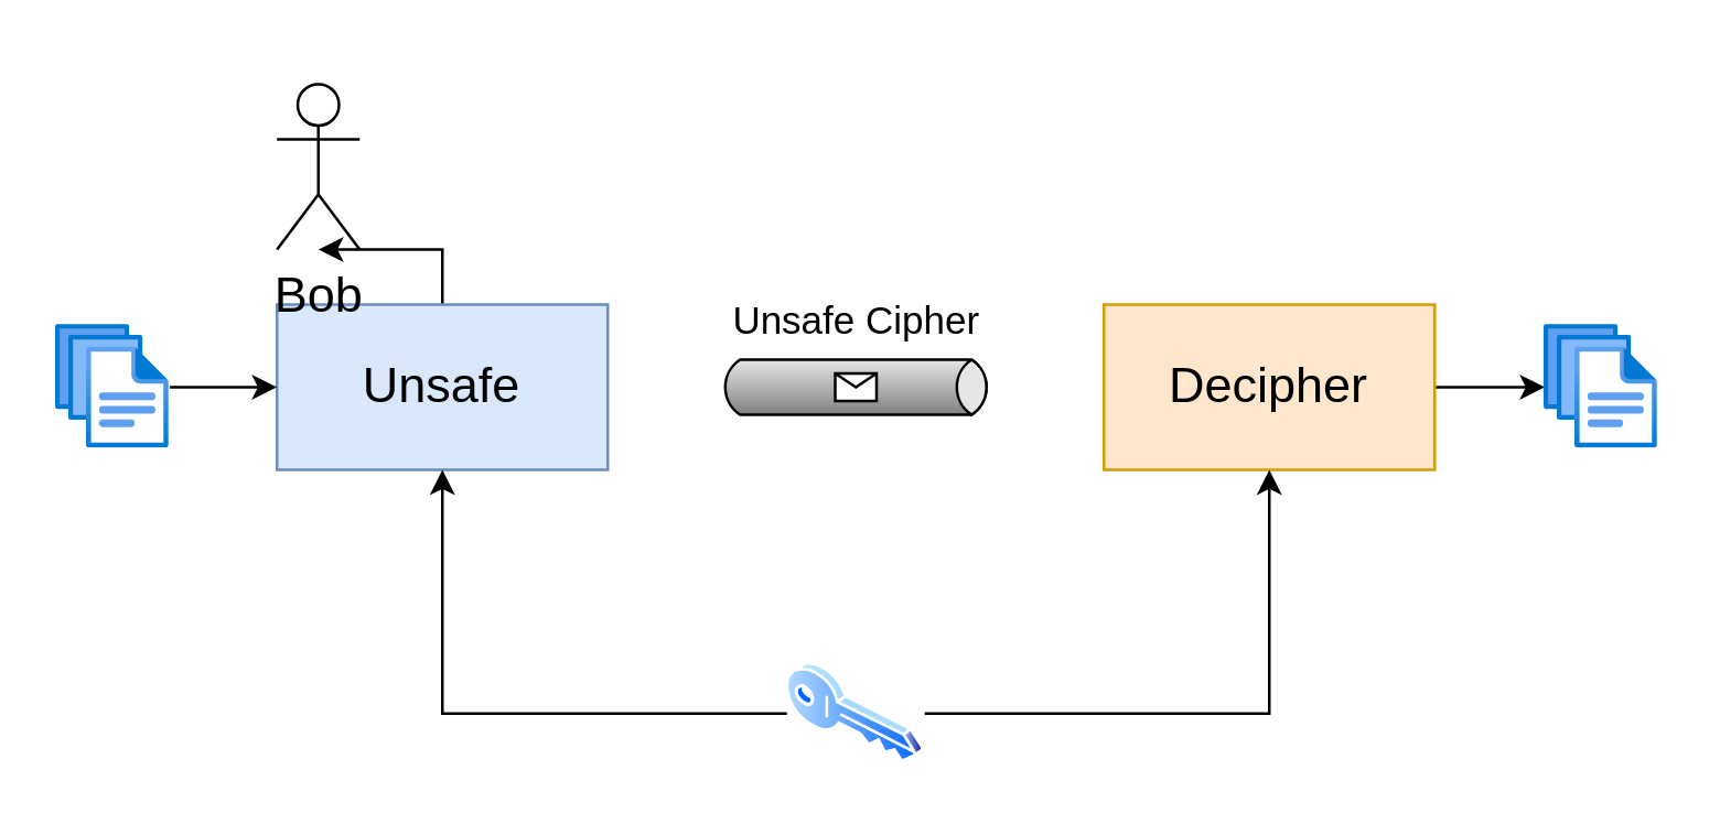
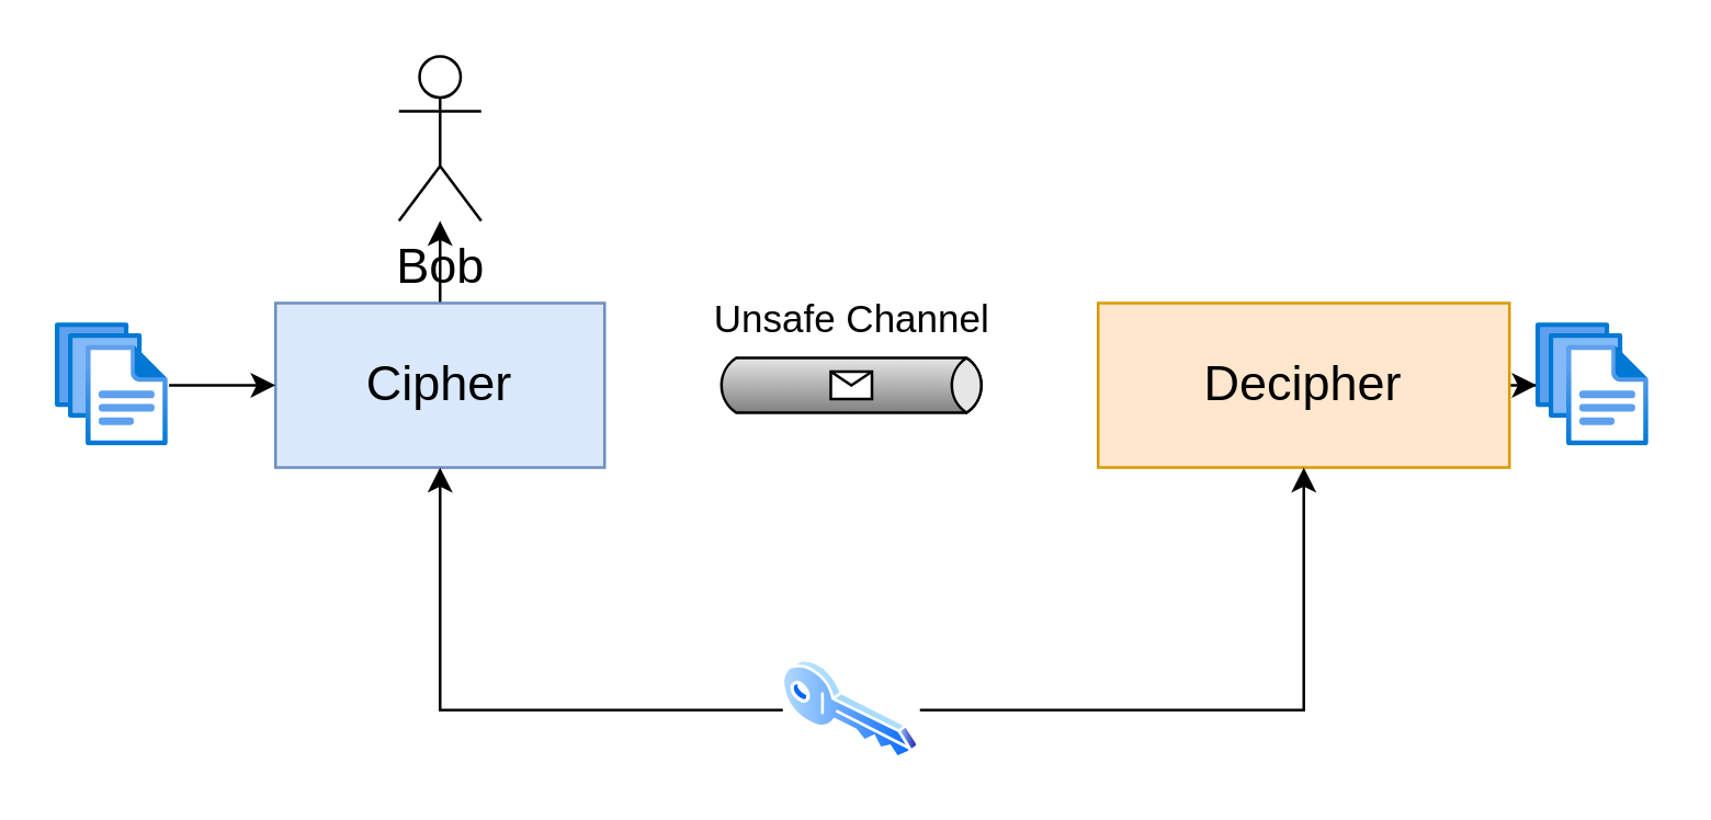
  <mxCell id="0" />
  <mxCell id="1" parent="0" />
  <mxCell id="2" style="edgeStyle=orthogonalEdgeStyle;rounded=0;orthogonalLoop=1;jettySize=auto;html=1;fontSize=18;" edge="1" parent="1" source="3" target="10"><mxGeometry relative="1" as="geometry" /></mxCell>
- <mxCell id="3" value="&lt;font style=&quot;font-size: 18px;&quot;&gt;Unsafe&lt;/font&gt;" style="rounded=0;whiteSpace=wrap;html=1;fillColor=#dae8fc;strokeColor=#6c8ebf;" vertex="1" parent="1"><mxGeometry x="100" y="110" width="120" height="60" as="geometry" /></mxCell>
+ <mxCell id="3" value="&lt;font style=&quot;font-size: 18px;&quot;&gt;Cipher&lt;/font&gt;" style="rounded=0;whiteSpace=wrap;html=1;fillColor=#dae8fc;strokeColor=#6c8ebf;" vertex="1" parent="1"><mxGeometry x="100" y="110" width="120" height="60" as="geometry" /></mxCell>
  <mxCell id="4" style="edgeStyle=orthogonalEdgeStyle;rounded=0;orthogonalLoop=1;jettySize=auto;html=1;fontSize=18;" edge="1" parent="1" source="5" target="14"><mxGeometry relative="1" as="geometry" /></mxCell>
- <mxCell id="5" value="&lt;font style=&quot;font-size: 18px;&quot;&gt;Decipher&lt;/font&gt;" style="rounded=0;whiteSpace=wrap;html=1;fillColor=#ffe6cc;strokeColor=#d79b00;" vertex="1" parent="1"><mxGeometry x="400" y="110" width="120" height="60" as="geometry" /></mxCell>
+ <mxCell id="5" value="&lt;font style=&quot;font-size: 18px;&quot;&gt;Decipher&lt;/font&gt;" style="rounded=0;whiteSpace=wrap;html=1;fillColor=#ffe6cc;strokeColor=#d79b00;" vertex="1" parent="1"><mxGeometry x="400" y="110" width="150" height="60" as="geometry" /></mxCell>
  <mxCell id="6" style="edgeStyle=orthogonalEdgeStyle;rounded=0;orthogonalLoop=1;jettySize=auto;html=1;entryX=0.5;entryY=1;entryDx=0;entryDy=0;fontSize=14;" edge="1" parent="1" source="8" target="3"><mxGeometry relative="1" as="geometry" /></mxCell>
  <mxCell id="7" style="edgeStyle=orthogonalEdgeStyle;rounded=0;orthogonalLoop=1;jettySize=auto;html=1;entryX=0.5;entryY=1;entryDx=0;entryDy=0;fontSize=14;" edge="1" parent="1" source="8" target="5"><mxGeometry relative="1" as="geometry" /></mxCell>
  <mxCell id="8" value="" style="aspect=fixed;perimeter=ellipsePerimeter;html=1;align=center;shadow=0;dashed=0;spacingTop=3;image;image=img/lib/active_directory/key.svg;fontSize=18;" vertex="1" parent="1"><mxGeometry x="285" y="240" width="50" height="37" as="geometry" /></mxCell>
  <mxCell id="9" value="" style="strokeWidth=1;outlineConnect=0;dashed=0;align=center;html=1;fontSize=8;shape=mxgraph.eip.messageChannel;verticalLabelPosition=bottom;labelBackgroundColor=#ffffff;verticalAlign=top;" vertex="1" parent="1"><mxGeometry x="260" y="130" width="100" height="20" as="geometry" /></mxCell>
- <mxCell id="10" value="Bob" style="shape=umlActor;verticalLabelPosition=bottom;verticalAlign=top;html=1;outlineConnect=0;fontSize=18;" vertex="1" parent="1"><mxGeometry x="100" y="30" width="30" height="60" as="geometry" /></mxCell>
+ <mxCell id="10" value="Bob" style="shape=umlActor;verticalLabelPosition=bottom;verticalAlign=top;html=1;outlineConnect=0;fontSize=18;" vertex="1" parent="1"><mxGeometry x="145" y="20" width="30" height="60" as="geometry" /></mxCell>
  <mxCell id="11" style="edgeStyle=orthogonalEdgeStyle;rounded=0;orthogonalLoop=1;jettySize=auto;html=1;entryX=0;entryY=0.5;entryDx=0;entryDy=0;fontSize=18;" edge="1" parent="1" source="12" target="3"><mxGeometry relative="1" as="geometry" /></mxCell>
  <mxCell id="12" value="" style="aspect=fixed;html=1;points=[];align=center;image;fontSize=12;image=img/lib/azure2/general/Files.svg;" vertex="1" parent="1"><mxGeometry x="20" y="117.5" width="41.14" height="45" as="geometry" /></mxCell>
  <mxCell id="13" value="" style="shape=message;html=1;whiteSpace=wrap;html=1;outlineConnect=0;fontSize=18;" vertex="1" parent="1"><mxGeometry x="302.5" y="135" width="15" height="10" as="geometry" /></mxCell>
  <mxCell id="14" value="" style="aspect=fixed;html=1;points=[];align=center;image;fontSize=12;image=img/lib/azure2/general/Files.svg;" vertex="1" parent="1"><mxGeometry x="560" y="117.5" width="41.14" height="45" as="geometry" /></mxCell>
- <mxCell id="15" value="&lt;font style=&quot;font-size: 14px;&quot;&gt;Unsafe Cipher&lt;/font&gt;" style="text;html=1;align=center;verticalAlign=middle;resizable=0;points=[];autosize=1;strokeColor=none;fillColor=none;fontSize=18;" vertex="1" parent="1"><mxGeometry x="250" y="95" width="120" height="40" as="geometry" /></mxCell>
+ <mxCell id="15" value="&lt;font style=&quot;font-size: 14px;&quot;&gt;Unsafe Channel&lt;/font&gt;" style="text;html=1;align=center;verticalAlign=middle;resizable=0;points=[];autosize=1;strokeColor=none;fillColor=none;fontSize=18;" vertex="1" parent="1"><mxGeometry x="250" y="95" width="120" height="40" as="geometry" /></mxCell>
